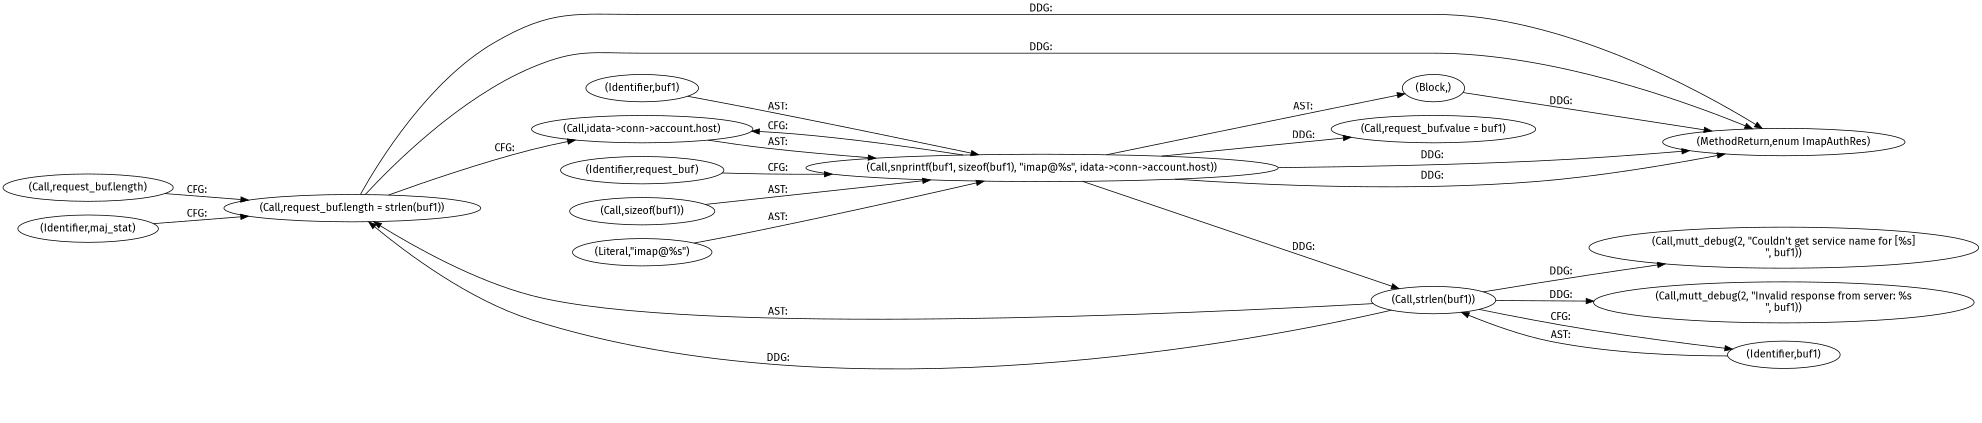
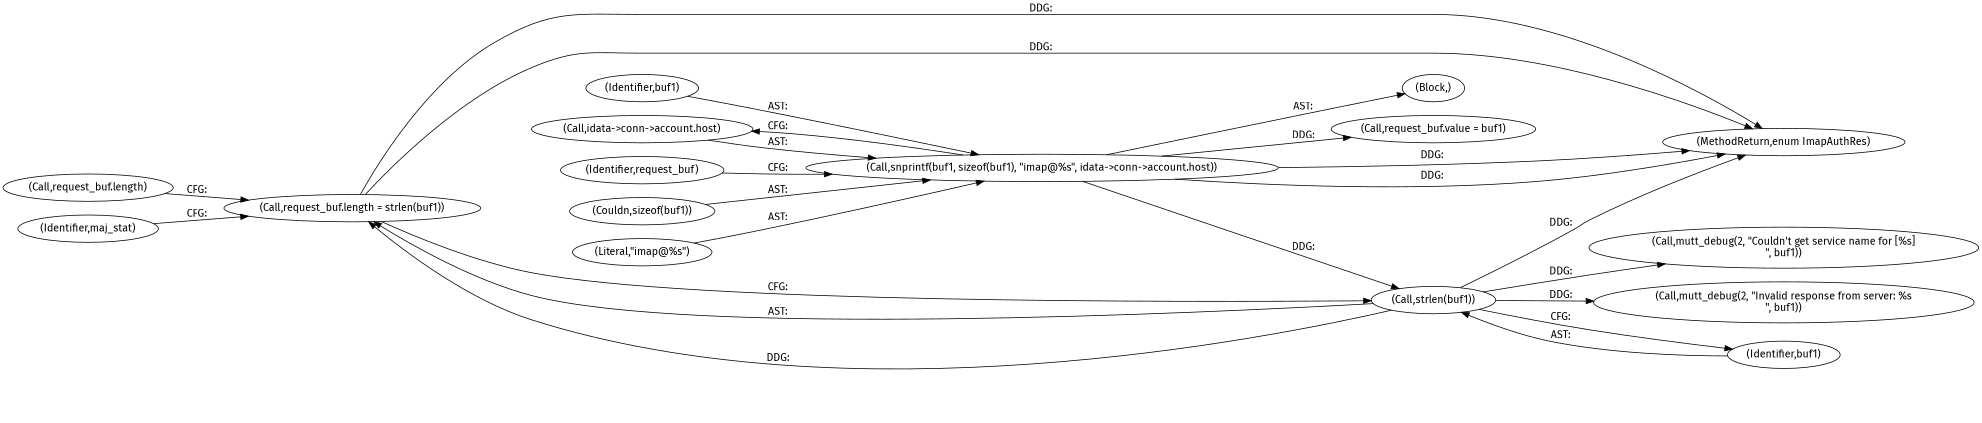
  digraph {
    fontname="Fira Sans"
    rankdir=LR
    node [fontname="Fira Sans"]
    edge [fontname="Fira Sans"]
    n1 [label="(Call,request_buf.length = strlen(buf1))"]
    n2 [label="(Call,strlen(buf1))"]
    n3 [label="(MethodReturn,enum ImapAuthRes)"]
    n4 [label="(Call,mutt_debug(2, \"Couldn't get service name for [%s]\n\", buf1))"]
    n5 [label="(Call,mutt_debug(2, \"Invalid response from server: %s\n\", buf1))"]
    n6 [label="(Identifier,buf1)"]
    n7 [label="(Block,)"]
    n8 [label="(Call,snprintf(buf1, sizeof(buf1), \"imap@%s\", idata->conn->account.host))"]
    n9 [label="(Call,idata->conn->account.host)"]
    n10 [label="(Call,request_buf.value = buf1)"]
    n11 [label="(Call,request_buf.length)"]
    n12 [label="(Identifier,maj_stat)"]
    n13 [label="(Identifier,request_buf)"]
-   n14 [label="(Call,sizeof(buf1))"]
+   n14 [label="(Couldn,sizeof(buf1))"]
    n15 [label="(Literal,\"imap@%s\")"]
    n16 [label="(Identifier,buf1)"]
-   n1 -> n9 [label="CFG: "]
+   n1 -> n2 [label="CFG: "]
    n1 -> n3 [label="DDG: "]
    n1 -> n3 [label="DDG: "]
    n2 -> n1 [label="AST: "]
    n2 -> n1 [label="DDG: "]
-   n7 -> n3 [label="DDG: "]
+   n2 -> n3 [label="DDG: "]
    n2 -> n4 [label="DDG: "]
    n2 -> n5 [label="DDG: "]
    n2 -> n6 [label="CFG: "]
    n6 -> n2 [label="AST: "]
    n8 -> n2 [label="DDG: "]
    n8 -> n3 [label="DDG: "]
    n8 -> n3 [label="DDG: "]
    n8 -> n7 [label="AST: "]
    n8 -> n9 [label="CFG: "]
    n8 -> n10 [label="DDG: "]
    n9 -> n8 [label="AST: "]
    n11 -> n1 [label="CFG: "]
    n12 -> n1 [label="CFG: "]
    n13 -> n8 [label="CFG: "]
    n14 -> n8 [label="AST: "]
    n15 -> n8 [label="AST: "]
    n16 -> n8 [label="AST: "]
  }
